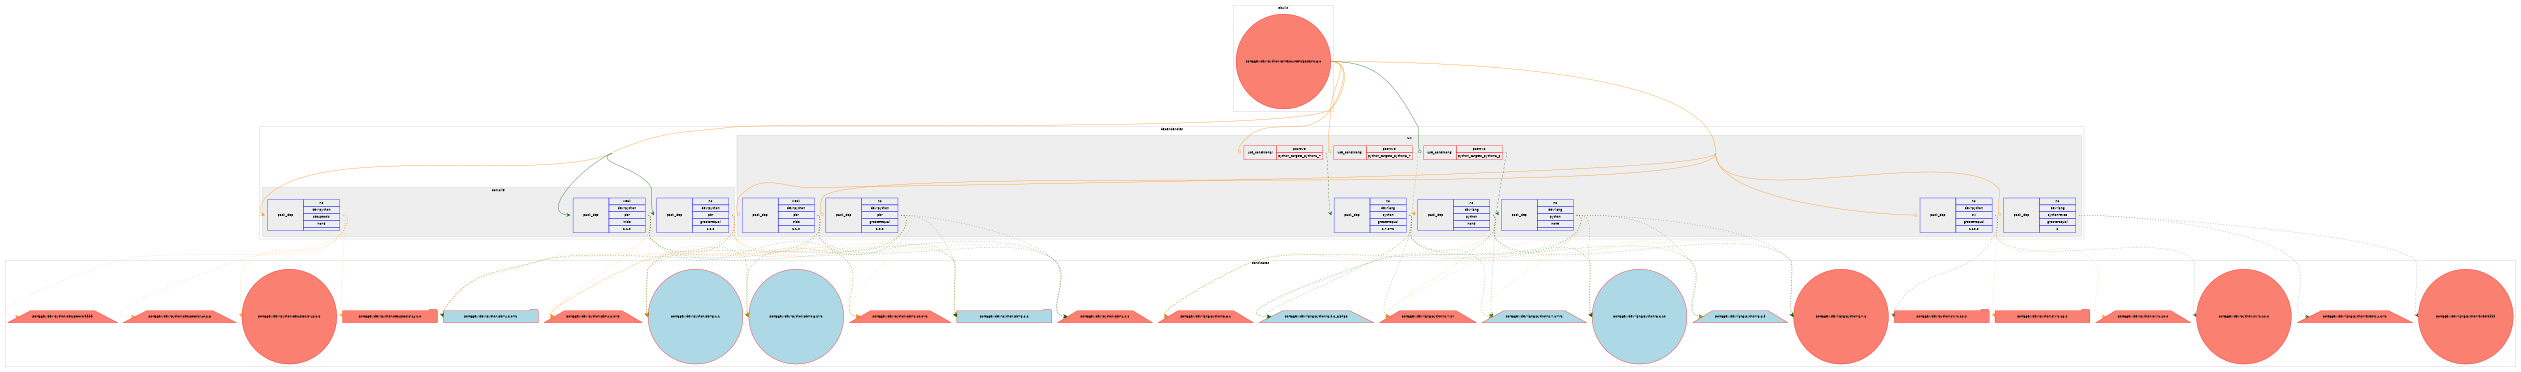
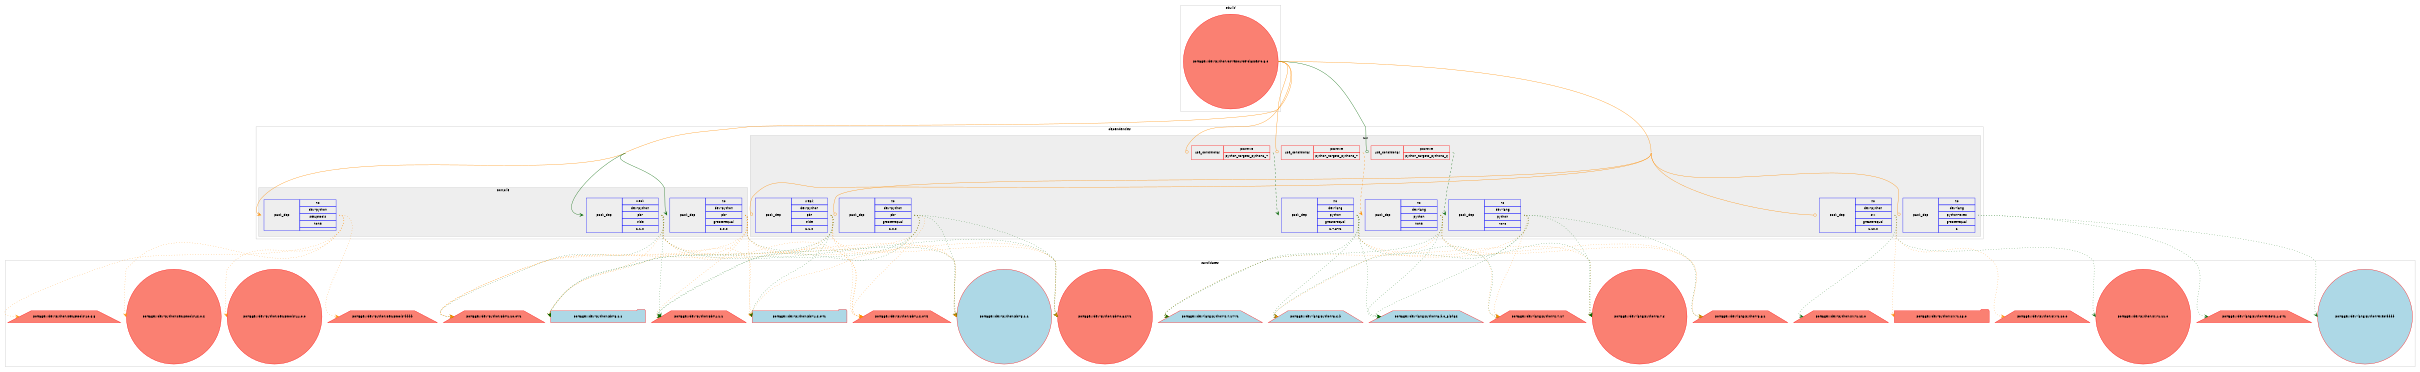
  digraph {
    compound=true
    concentrate=true
    fontname=Helvetica
    fontsize=10
    newrank=true
    rankdir=TB
    ranksep=1.5
    node [color=red fillcolor=salmon fontname=Helvetica fontsize=10 shape=none style=filled]
    edge [arrowhead=vee color=darkorange headport=w style=dotted tailport=e weight=100]
    n1 [label="portage://dev-python/os-resource-classes-0.3.0" shape=circle width=4]
    n2 [color=blue label=<<TABLE BORDER="0" CELLBORDER="1" CELLSPACING="0" CELLPADDING="4" WIDTH="220"><TR><TD ROWSPAN="6" CELLPADDING="30">pack_dep</TD></TR><TR><TD WIDTH="110">no</TD></TR><TR><TD>dev-python</TD></TR><TR><TD>pbr</TD></TR><TR><TD>greaterequal</TD></TR><TR><TD>2.0.0</TD></TR></TABLE>> fillcolor="" style=""]
    n3 [color=blue label=<<TABLE BORDER="0" CELLBORDER="1" CELLSPACING="0" CELLPADDING="4" WIDTH="220"><TR><TD ROWSPAN="6" CELLPADDING="30">pack_dep</TD></TR><TR><TD WIDTH="110">no</TD></TR><TR><TD>dev-python</TD></TR><TR><TD>setuptools</TD></TR><TR><TD>none</TD></TR><TR><TD></TD></TR></TABLE>> fillcolor="" style=""]
    n4 [color=blue label=<<TABLE BORDER="0" CELLBORDER="1" CELLSPACING="0" CELLPADDING="4" WIDTH="220"><TR><TD ROWSPAN="6" CELLPADDING="30">pack_dep</TD></TR><TR><TD WIDTH="110">weak</TD></TR><TR><TD>dev-python</TD></TR><TR><TD>pbr</TD></TR><TR><TD>tilde</TD></TR><TR><TD>2.1.0</TD></TR></TABLE>> fillcolor="" style=""]
    n5 [color=blue label=<<TABLE BORDER="0" CELLBORDER="1" CELLSPACING="0" CELLPADDING="4" WIDTH="220"><TR><TD ROWSPAN="6" CELLPADDING="30">pack_dep</TD></TR><TR><TD WIDTH="110">no</TD></TR><TR><TD>dev-lang</TD></TR><TR><TD>python</TD></TR><TR><TD>greaterequal</TD></TR><TR><TD>2.7.5-r2</TD></TR></TABLE>> fillcolor="" style=""]
    n6 [label=<<TABLE BORDER="0" CELLBORDER="1" CELLSPACING="0" CELLPADDING="4"><TR><TD ROWSPAN="3" CELLPADDING="10">use_conditional</TD></TR><TR><TD>positive</TD></TR><TR><TD>python_targets_python2_7</TD></TR></TABLE>> fillcolor="" style=""]
    n7 [color=blue label=<<TABLE BORDER="0" CELLBORDER="1" CELLSPACING="0" CELLPADDING="4" WIDTH="220"><TR><TD ROWSPAN="6" CELLPADDING="30">pack_dep</TD></TR><TR><TD WIDTH="110">no</TD></TR><TR><TD>dev-lang</TD></TR><TR><TD>python</TD></TR><TR><TD>none</TD></TR><TR><TD></TD></TR></TABLE>> fillcolor="" style=""]
    n8 [label=<<TABLE BORDER="0" CELLBORDER="1" CELLSPACING="0" CELLPADDING="4"><TR><TD ROWSPAN="3" CELLPADDING="10">use_conditional</TD></TR><TR><TD>positive</TD></TR><TR><TD>python_targets_python3_6</TD></TR></TABLE>> fillcolor="" style=""]
    n9 [color=blue label=<<TABLE BORDER="0" CELLBORDER="1" CELLSPACING="0" CELLPADDING="4" WIDTH="220"><TR><TD ROWSPAN="6" CELLPADDING="30">pack_dep</TD></TR><TR><TD WIDTH="110">no</TD></TR><TR><TD>dev-lang</TD></TR><TR><TD>python</TD></TR><TR><TD>none</TD></TR><TR><TD></TD></TR></TABLE>> fillcolor="" style=""]
    n10 [label=<<TABLE BORDER="0" CELLBORDER="1" CELLSPACING="0" CELLPADDING="4"><TR><TD ROWSPAN="3" CELLPADDING="10">use_conditional</TD></TR><TR><TD>positive</TD></TR><TR><TD>python_targets_python3_7</TD></TR></TABLE>> fillcolor="" style=""]
    n11 [color=blue label=<<TABLE BORDER="0" CELLBORDER="1" CELLSPACING="0" CELLPADDING="4" WIDTH="220"><TR><TD ROWSPAN="6" CELLPADDING="30">pack_dep</TD></TR><TR><TD WIDTH="110">no</TD></TR><TR><TD>dev-lang</TD></TR><TR><TD>python-exec</TD></TR><TR><TD>greaterequal</TD></TR><TR><TD>2</TD></TR></TABLE>> fillcolor="" style=""]
    n12 [color=blue label=<<TABLE BORDER="0" CELLBORDER="1" CELLSPACING="0" CELLPADDING="4" WIDTH="220"><TR><TD ROWSPAN="6" CELLPADDING="30">pack_dep</TD></TR><TR><TD WIDTH="110">no</TD></TR><TR><TD>dev-python</TD></TR><TR><TD>pbr</TD></TR><TR><TD>greaterequal</TD></TR><TR><TD>2.0.0</TD></TR></TABLE>> fillcolor="" style=""]
    n13 [color=blue label=<<TABLE BORDER="0" CELLBORDER="1" CELLSPACING="0" CELLPADDING="4" WIDTH="220"><TR><TD ROWSPAN="6" CELLPADDING="30">pack_dep</TD></TR><TR><TD WIDTH="110">no</TD></TR><TR><TD>dev-python</TD></TR><TR><TD>six</TD></TR><TR><TD>greaterequal</TD></TR><TR><TD>1.10.0</TD></TR></TABLE>> fillcolor="" style=""]
    n14 [color=blue label=<<TABLE BORDER="0" CELLBORDER="1" CELLSPACING="0" CELLPADDING="4" WIDTH="220"><TR><TD ROWSPAN="6" CELLPADDING="30">pack_dep</TD></TR><TR><TD WIDTH="110">weak</TD></TR><TR><TD>dev-python</TD></TR><TR><TD>pbr</TD></TR><TR><TD>tilde</TD></TR><TR><TD>2.1.0</TD></TR></TABLE>> fillcolor="" style=""]
    n15 [fillcolor=lightblue label="portage://dev-python/pbr-5.1.1" shape=circle width=4]
    n16 [label="portage://dev-python/pbr-4.2.0-r2" shape=trapezium width=4]
    n17 [fillcolor=lightblue label="portage://dev-python/pbr-4.2.0-r1" shape=folder width=4]
    n18 [label="portage://dev-python/pbr-4.1.1" shape=trapezium width=4]
    n19 [fillcolor=lightblue label="portage://dev-python/pbr-3.1.1" shape=folder width=4]
    n20 [label="portage://dev-python/pbr-1.10.0-r1" shape=trapezium width=4]
-   n21 [fillcolor=lightblue label="portage://dev-python/pbr-0.8.2-r1" shape=circle width=4]
+   n21 [label="portage://dev-python/pbr-0.8.2-r1" shape=circle width=4]
    n22 [label="portage://dev-python/setuptools-9999" shape=trapezium width=4]
-   n23 [label="portage://dev-python/setuptools-44.0.0" shape=folder width=4]
+   n23 [label="portage://dev-python/setuptools-44.0.0" shape=circle width=4]
    n24 [label="portage://dev-python/setuptools-42.0.2" shape=circle width=4]
    n25 [label="portage://dev-python/setuptools-40.6.3" shape=trapezium width=4]
    n26 [fillcolor=lightblue label="portage://dev-lang/python-3.9.0_alpha2" shape=trapezium width=4]
    n27 [label="portage://dev-lang/python-3.8.1" shape=trapezium width=4]
    n28 [label="portage://dev-lang/python-3.7.6" shape=circle width=4]
    n29 [fillcolor=lightblue label="portage://dev-lang/python-3.6.9" shape=trapezium width=4]
-   n30 [fillcolor=lightblue label="portage://dev-lang/python-3.6.10" shape=circle width=4]
    n31 [fillcolor=lightblue label="portage://dev-lang/python-2.7.17-r1" shape=trapezium width=4]
    n32 [label="portage://dev-lang/python-2.7.17" shape=trapezium width=4]
-   n33 [label="portage://dev-lang/python-exec-9999" shape=circle width=4]
+   n33 [fillcolor=lightblue label="portage://dev-lang/python-exec-9999" shape=circle width=4]
    n34 [label="portage://dev-lang/python-exec-2.4.6-r1" shape=trapezium width=4]
    n35 [label="portage://dev-python/six-1.13.0" shape=folder width=4]
-   n36 [label="portage://dev-python/six-1.12.0" shape=folder width=4]
+   n36 [label="portage://dev-python/six-1.12.0" shape=trapezium width=4]
    n37 [label="portage://dev-python/six-1.11.0" shape=circle width=4]
    n38 [label="portage://dev-python/six-1.10.0" shape=trapezium width=4]
    subgraph cluster_1 {
      color=gray
      label=<<i>dependencies</i>>
      subgraph cluster_2 {
        color=gray
        fillcolor="#eeeeee"
        label=<<i>compile</i>>
        style=filled
        subgraph sub_3 {
          color=gray
          fillcolor="#eeeeee"
          label=<<i>compile</i>>
          style=filled
          n2
        }
        subgraph sub_4 {
          color=gray
          fillcolor="#eeeeee"
          label=<<i>compile</i>>
          style=filled
          n3
        }
        subgraph sub_5 {
          color=gray
          fillcolor="#eeeeee"
          label=<<i>compile</i>>
          style=filled
          n4
        }
      }
      subgraph cluster_6 {
        color=gray
        fillcolor="#eeeeee"
        label=<<i>compile and run</i>>
        style=filled
      }
      subgraph cluster_7 {
        color=gray
        fillcolor="#eeeeee"
        label=<<i>run</i>>
        style=filled
        subgraph sub_8 {
          color=gray
          fillcolor="#eeeeee"
          label=<<i>run</i>>
          style=filled
          n6
          subgraph sub_9 {
            color=gray
            fillcolor="#eeeeee"
            label=<<i>run</i>>
            style=filled
            n5
          }
        }
        subgraph sub_10 {
          color=gray
          fillcolor="#eeeeee"
          label=<<i>run</i>>
          style=filled
          n8
          subgraph sub_11 {
            color=gray
            fillcolor="#eeeeee"
            label=<<i>run</i>>
            style=filled
            n7
          }
        }
        subgraph sub_12 {
          color=gray
          fillcolor="#eeeeee"
          label=<<i>run</i>>
          style=filled
          n10
          subgraph sub_13 {
            color=gray
            fillcolor="#eeeeee"
            label=<<i>run</i>>
            style=filled
            n9
          }
        }
        subgraph sub_14 {
          color=gray
          fillcolor="#eeeeee"
          label=<<i>run</i>>
          style=filled
          n11
        }
        subgraph sub_15 {
          color=gray
          fillcolor="#eeeeee"
          label=<<i>run</i>>
          style=filled
          n12
        }
        subgraph sub_16 {
          color=gray
          fillcolor="#eeeeee"
          label=<<i>run</i>>
          style=filled
          n13
        }
        subgraph sub_17 {
          color=gray
          fillcolor="#eeeeee"
          label=<<i>run</i>>
          style=filled
          n14
        }
      }
    }
    subgraph cluster_18 {
      color=gray
      label=<<i>ebuild</i>>
      n1
    }
    subgraph cluster_19 {
      color=gray
      label=<<i>candidates</i>>
      rank=same
      subgraph sub_20 {
        color=black
        label=<<i>candidates</i>>
        nodesep=1
        rank=same
        n15
        n16
        n17
        n18
        n19
        n20
        n21
      }
      subgraph sub_21 {
        color=black
        label=<<i>candidates</i>>
        nodesep=1
        rank=same
        n22
        n23
        n24
        n25
      }
      subgraph sub_22 {
        color=black
        label=<<i>candidates</i>>
        nodesep=1
        rank=same
        n15
        n16
        n17
        n18
        n19
        n20
        n21
      }
      subgraph sub_23 {
        color=black
        label=<<i>candidates</i>>
        nodesep=1
        rank=same
        n26
        n27
        n28
        n29
-       n30
        n31
        n32
      }
      subgraph sub_24 {
        color=black
        label=<<i>candidates</i>>
        nodesep=1
        rank=same
        n26
        n27
        n28
        n29
-       n30
        n31
        n32
      }
      subgraph sub_25 {
        color=black
        label=<<i>candidates</i>>
        nodesep=1
        rank=same
        n26
        n27
        n28
        n29
-       n30
        n31
        n32
      }
      subgraph sub_26 {
        color=black
        label=<<i>candidates</i>>
        nodesep=1
        rank=same
        n33
        n34
      }
      subgraph sub_27 {
        color=black
        label=<<i>candidates</i>>
        nodesep=1
        rank=same
        n15
        n16
        n17
        n18
        n19
        n20
        n21
      }
      subgraph sub_28 {
        color=black
        label=<<i>candidates</i>>
        nodesep=1
        rank=same
        n35
        n36
        n37
        n38
      }
      subgraph sub_29 {
        color=black
        label=<<i>candidates</i>>
        nodesep=1
        rank=same
        n15
        n16
        n17
        n18
        n19
        n20
        n21
      }
    }
    n1 -> n2 [color=darkgreen style=solid weight=20]
    n1 -> n3 [style=solid weight=20]
    n1 -> n4 [color=darkgreen style=solid weight=20]
    n1 -> n6 [arrowhead=odot style=solid weight=20]
    n1 -> n8 [arrowhead=odot color=darkgreen style=solid weight=20]
    n1 -> n10 [arrowhead=odot style=solid weight=20]
    n1 -> n11 [arrowhead=odot style=solid weight=20]
    n1 -> n12 [arrowhead=odot style=solid weight=20]
    n1 -> n13 [arrowhead=odot style=solid weight=20]
    n1 -> n14 [arrowhead=odot style=solid weight=20]
    n2 -> n15 [color=darkgreen]
    n2 -> n16
    n2 -> n17
    n2 -> n18
    n2 -> n19
    n2 -> n20
    n2 -> n21
    n3 -> n22
    n3 -> n23
    n3 -> n24
    n3 -> n25
    n4 -> n15
    n4 -> n16
    n4 -> n17
    n4 -> n18 [color=darkgreen]
    n4 -> n19
    n4 -> n20 [color=darkgreen]
    n4 -> n21 [color=darkgreen]
    n5 -> n26 [color=darkgreen]
    n5 -> n27
    n5 -> n28
    n5 -> n29 [color=darkgreen]
-   n5 -> n30
    n5 -> n31 [color=darkgreen]
    n5 -> n32 [color=darkgreen]
    n6 -> n5 [color=darkgreen style=dashed weight=20]
    n7 -> n26 [color=darkgreen]
    n7 -> n27 [color=darkgreen]
    n7 -> n28 [color=darkgreen]
    n7 -> n29 [color=darkgreen]
-   n7 -> n30 [color=darkgreen]
    n7 -> n31
    n7 -> n32
    n8 -> n7 [color=darkgreen style=dashed weight=20]
    n9 -> n26 [color=darkgreen]
    n9 -> n27
    n9 -> n28 [color=darkgreen]
    n9 -> n29
-   n9 -> n30 [color=darkgreen]
    n9 -> n31 [color=darkgreen]
    n9 -> n32
    n10 -> n9 [style=dashed weight=20]
    n11 -> n33 [color=darkgreen]
    n11 -> n34 [color=darkgreen]
    n12 -> n15 [color=darkgreen]
    n12 -> n16
    n12 -> n17
    n12 -> n18 [color=darkgreen]
    n12 -> n19 [color=darkgreen]
    n12 -> n20
    n12 -> n21 [color=darkgreen]
    n13 -> n35
    n13 -> n36 [color=darkgreen]
    n13 -> n37 [color=darkgreen]
    n13 -> n38
    n14 -> n15
    n14 -> n16
    n14 -> n17 [color=darkgreen]
    n14 -> n18 [color=darkgreen]
    n14 -> n19 [color=darkgreen]
    n14 -> n20
    n14 -> n21
  }
